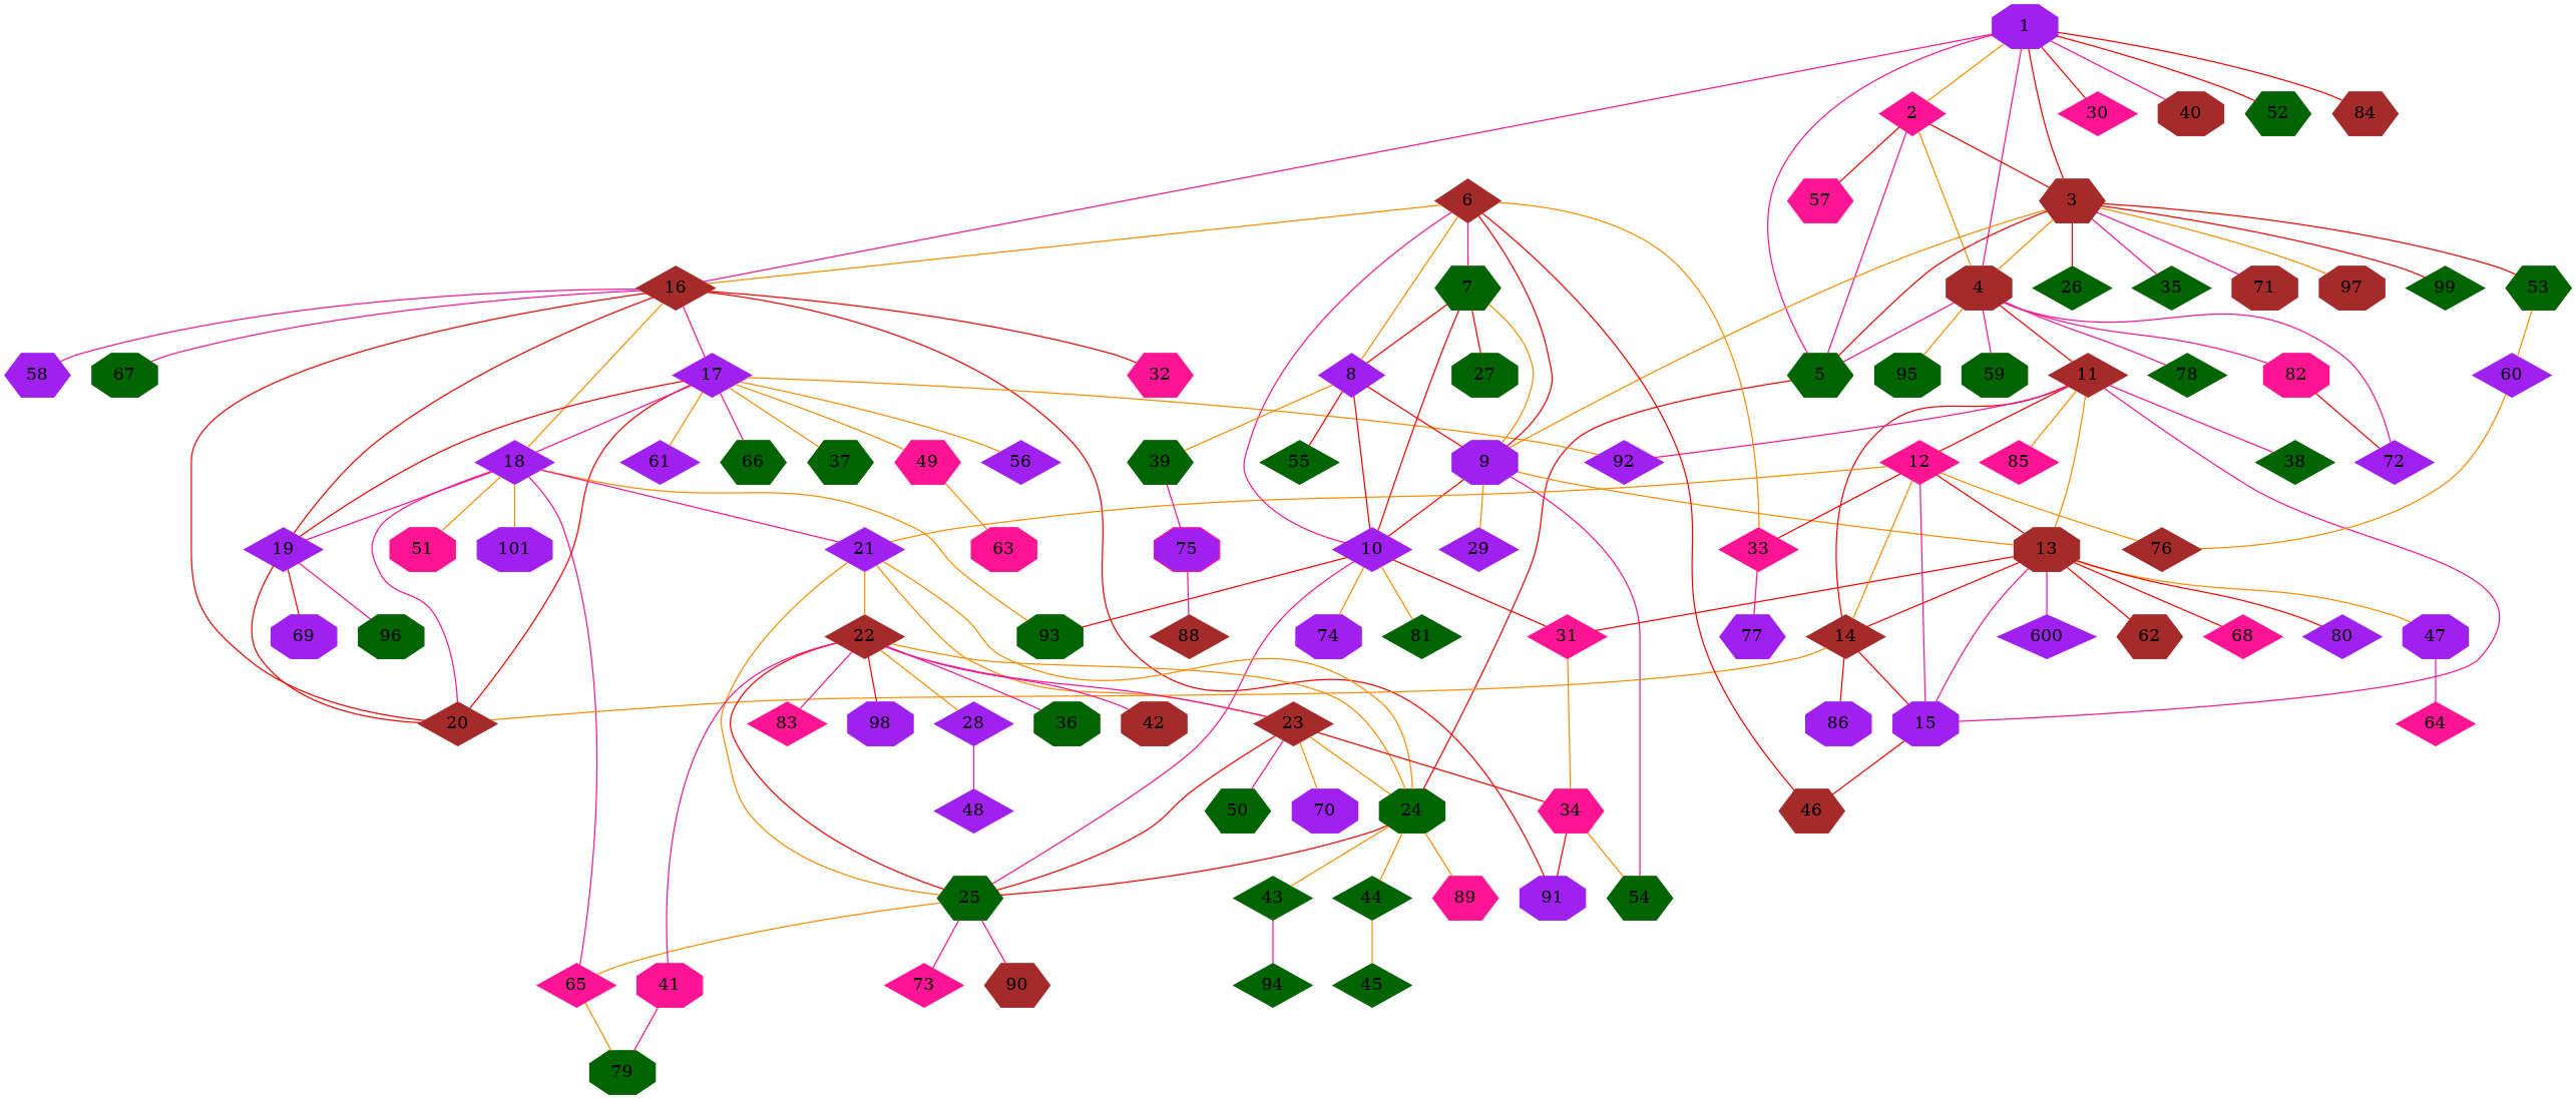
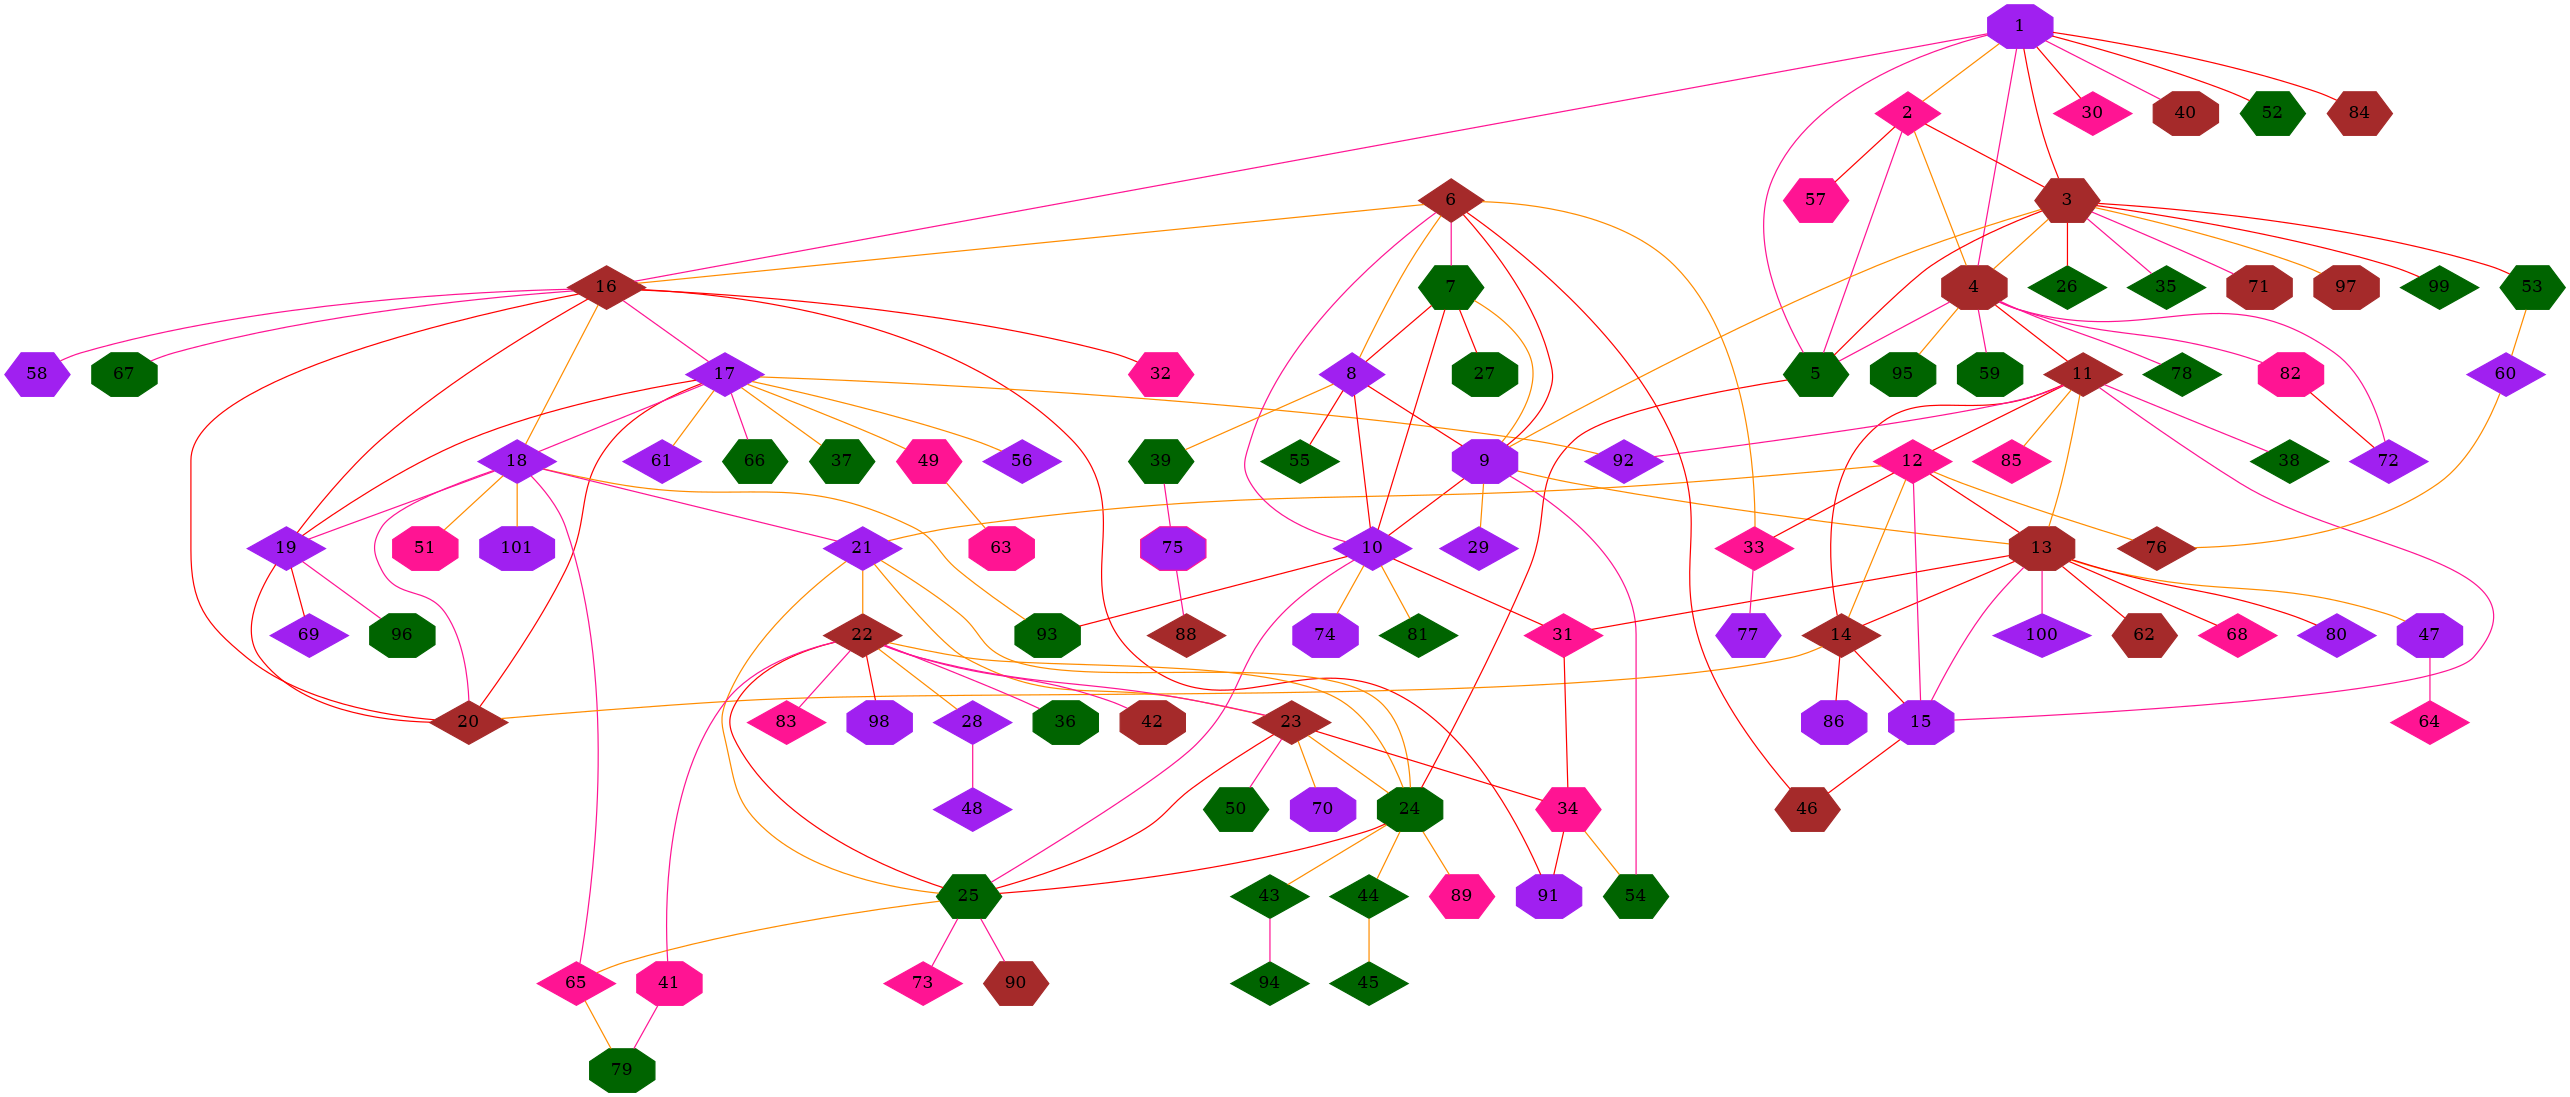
  graph {
    node [color=darkgreen shape=diamond style=filled]
    edge [color=darkorange]
    1 [color=purple shape=octagon]
    2 [color=deeppink]
    3 [color=brown shape=hexagon]
    4 [color=brown shape=octagon]
    5 [shape=hexagon]
    16 [color=brown]
    30 [color=deeppink]
    40 [color=brown shape=octagon]
    52 [shape=hexagon]
    84 [color=brown shape=hexagon]
    57 [color=deeppink shape=hexagon]
    9 [color=purple shape=octagon]
    26
    35
    53 [shape=hexagon]
    71 [color=brown shape=octagon]
    97 [color=brown shape=octagon]
    99
    11 [color=brown]
    59 [shape=octagon]
    72 [color=purple]
    78
    82 [color=deeppink shape=octagon]
    95 [shape=octagon]
    24 [shape=octagon]
    20 [color=brown]
    17 [color=purple]
    18 [color=purple]
    19 [color=purple]
    32 [color=deeppink shape=hexagon]
    58 [color=purple shape=hexagon]
    67 [shape=octagon]
    91 [color=purple shape=octagon]
    10 [color=purple]
    13 [color=brown shape=octagon]
    29 [color=purple]
    54 [shape=hexagon]
    60 [color=purple]
    12 [color=deeppink]
    14 [color=brown]
    15 [color=purple shape=octagon]
    38
    85 [color=deeppink]
    92 [color=purple]
    25 [shape=hexagon]
    43
    44
    89 [color=deeppink shape=hexagon]
    6 [color=brown]
    7 [shape=hexagon]
    8 [color=purple]
    33 [color=deeppink]
    46 [color=brown shape=hexagon]
    27 [shape=octagon]
    39 [shape=hexagon]
    55
    31 [color=deeppink]
    74 [color=purple shape=octagon]
    81
    93 [shape=octagon]
    77 [color=purple shape=hexagon]
    75 [color=deeppink fillcolor=purple shape=octagon]
    47 [color=purple shape=octagon]
    62 [color=brown shape=hexagon]
    68 [color=deeppink]
    80 [color=purple]
-   100 [color=purple label=600]
+   100 [color=purple]
    65 [color=deeppink]
    73 [color=deeppink]
    90 [color=brown shape=hexagon]
    34 [color=deeppink shape=hexagon]
    21 [color=purple]
    76 [color=brown]
    86 [color=purple shape=octagon]
    22 [color=brown]
    23 [color=brown]
    64 [color=deeppink]
    37 [shape=hexagon]
    49 [color=deeppink shape=hexagon]
    56 [color=purple]
    61 [color=purple]
    66 [shape=hexagon]
    51 [color=deeppink shape=octagon]
    101 [color=purple shape=octagon]
-   69 [color=purple shape=octagon]
+   69 [color=purple]
    96 [shape=octagon]
    63 [color=deeppink shape=octagon]
    79 [shape=octagon]
    28 [color=purple]
    36 [shape=octagon]
    41 [color=deeppink shape=octagon]
    42 [color=brown shape=octagon]
    83 [color=deeppink]
    98 [color=purple shape=octagon]
    50 [shape=hexagon]
    70 [color=purple shape=octagon]
    48 [color=purple]
    94
    45
    88 [color=brown]
    1 -- 2
    1 -- 3 [color=red]
    1 -- 4 [color=deeppink]
    1 -- 5 [color=deeppink]
    1 -- 16 [color=deeppink]
    1 -- 30 [color=red]
    1 -- 40 [color=deeppink]
    1 -- 52 [color=red]
    1 -- 84 [color=red]
    2 -- 3 [color=red]
    2 -- 4
    2 -- 5 [color=deeppink]
    2 -- 57 [color=red]
    3 -- 4
    3 -- 5 [color=red]
    3 -- 9
    3 -- 26 [color=red]
    3 -- 35 [color=deeppink]
    3 -- 53 [color=red]
    3 -- 71 [color=deeppink]
    3 -- 97
    3 -- 99 [color=red]
    4 -- 5 [color=deeppink]
    4 -- 11 [color=red]
    4 -- 59 [color=deeppink]
    4 -- 72 [color=deeppink]
    4 -- 78 [color=deeppink]
    4 -- 82 [color=deeppink]
    4 -- 95
    5 -- 24 [color=red]
    16 -- 20 [color=red]
    16 -- 17 [color=deeppink]
    16 -- 18
    16 -- 19 [color=red]
    16 -- 32 [color=red]
    16 -- 58 [color=deeppink]
    16 -- 67 [color=deeppink]
    16 -- 91 [color=red]
    9 -- 10 [color=red]
    9 -- 13
    9 -- 29
    9 -- 54 [color=deeppink]
    53 -- 60
    11 -- 13
    11 -- 12 [color=red]
    11 -- 14 [color=red]
    11 -- 15 [color=deeppink]
    11 -- 38 [color=deeppink]
    11 -- 85
    11 -- 92 [color=deeppink]
    82 -- 72 [color=red]
    24 -- 25 [color=red]
    24 -- 43
    24 -- 44
    24 -- 89
    17 -- 20 [color=red]
    17 -- 18 [color=deeppink]
    17 -- 19 [color=red]
    17 -- 92
    17 -- 37
    17 -- 49
    17 -- 56
    17 -- 61
    17 -- 66 [color=deeppink]
    18 -- 20 [color=deeppink]
    18 -- 19 [color=deeppink]
    18 -- 93
    18 -- 65 [color=deeppink]
    18 -- 21 [color=deeppink]
    18 -- 51
    18 -- 101
    19 -- 20 [color=red]
    19 -- 69 [color=red]
    19 -- 96 [color=deeppink]
    10 -- 25 [color=deeppink]
    10 -- 31 [color=red]
    10 -- 74
    10 -- 81
    10 -- 93 [color=red]
    13 -- 14 [color=red]
    13 -- 15 [color=deeppink]
    13 -- 31 [color=red]
    13 -- 47
    13 -- 62 [color=red]
    13 -- 68 [color=red]
    13 -- 80 [color=red]
    13 -- 100 [color=deeppink]
    60 -- 76
    12 -- 13 [color=red]
    12 -- 14
    12 -- 15 [color=deeppink]
    12 -- 33 [color=red]
    12 -- 21
    12 -- 76
    14 -- 20
    14 -- 15 [color=red]
    14 -- 86 [color=red]
    15 -- 46 [color=red]
    25 -- 65
    25 -- 73 [color=deeppink]
    25 -- 90 [color=deeppink]
    43 -- 94 [color=deeppink]
    44 -- 45
    6 -- 16
    6 -- 9 [color=red]
    6 -- 10 [color=deeppink]
    6 -- 7 [color=deeppink]
    6 -- 8
    6 -- 33
    6 -- 46 [color=red]
    7 -- 9
    7 -- 10 [color=red]
    7 -- 8 [color=red]
    7 -- 27 [color=red]
    8 -- 9 [color=red]
    8 -- 10 [color=red]
    8 -- 39
    8 -- 55 [color=red]
    33 -- 77 [color=deeppink]
    39 -- 75 [color=deeppink]
-   31 -- 34
+   31 -- 34 [color=red]
    75 -- 88 [color=deeppink]
    47 -- 64 [color=deeppink]
    65 -- 79
    34 -- 91 [color=red]
    34 -- 54
    21 -- 24
    21 -- 25
    21 -- 22
    21 -- 23
    22 -- 24
    22 -- 25 [color=red]
    22 -- 23 [color=deeppink]
    22 -- 28
    22 -- 36 [color=deeppink]
    22 -- 41 [color=deeppink]
    22 -- 42 [color=deeppink]
    22 -- 83 [color=deeppink]
    22 -- 98 [color=red]
    23 -- 24
    23 -- 25 [color=red]
    23 -- 34 [color=red]
    23 -- 50 [color=deeppink]
    23 -- 70
    49 -- 63
    28 -- 48 [color=deeppink]
    41 -- 79 [color=deeppink]
  }
